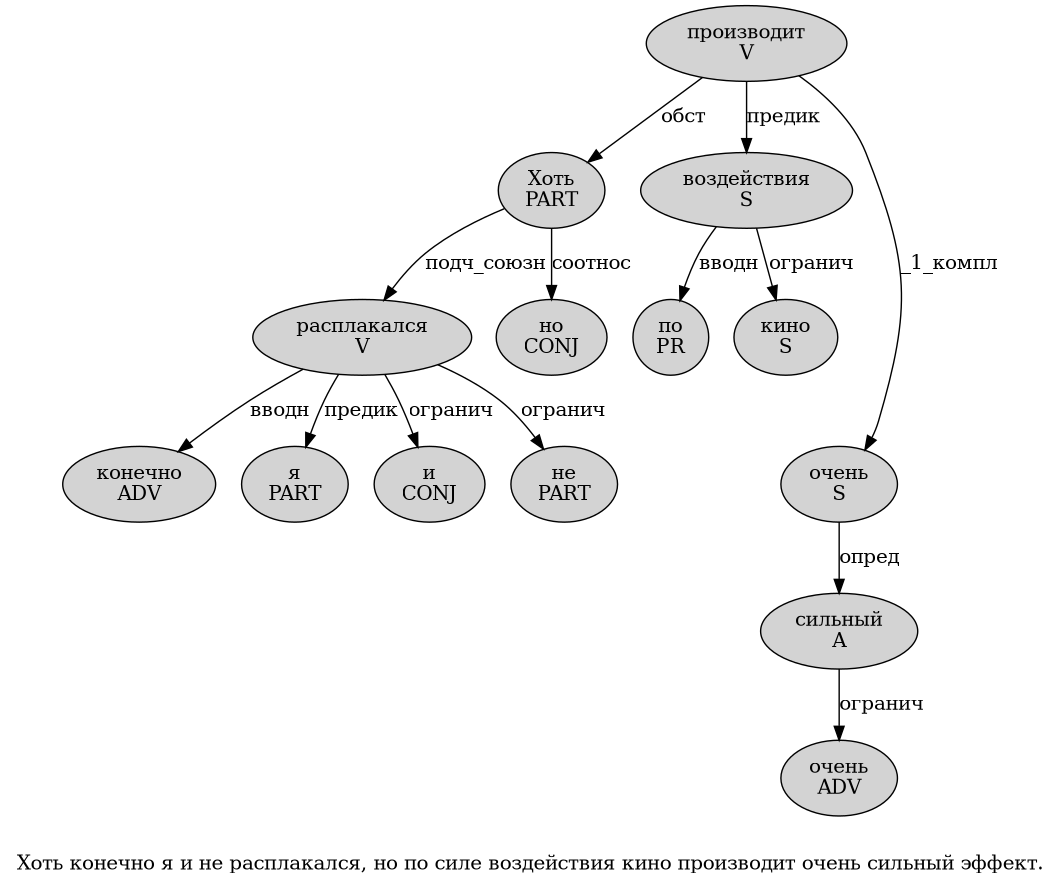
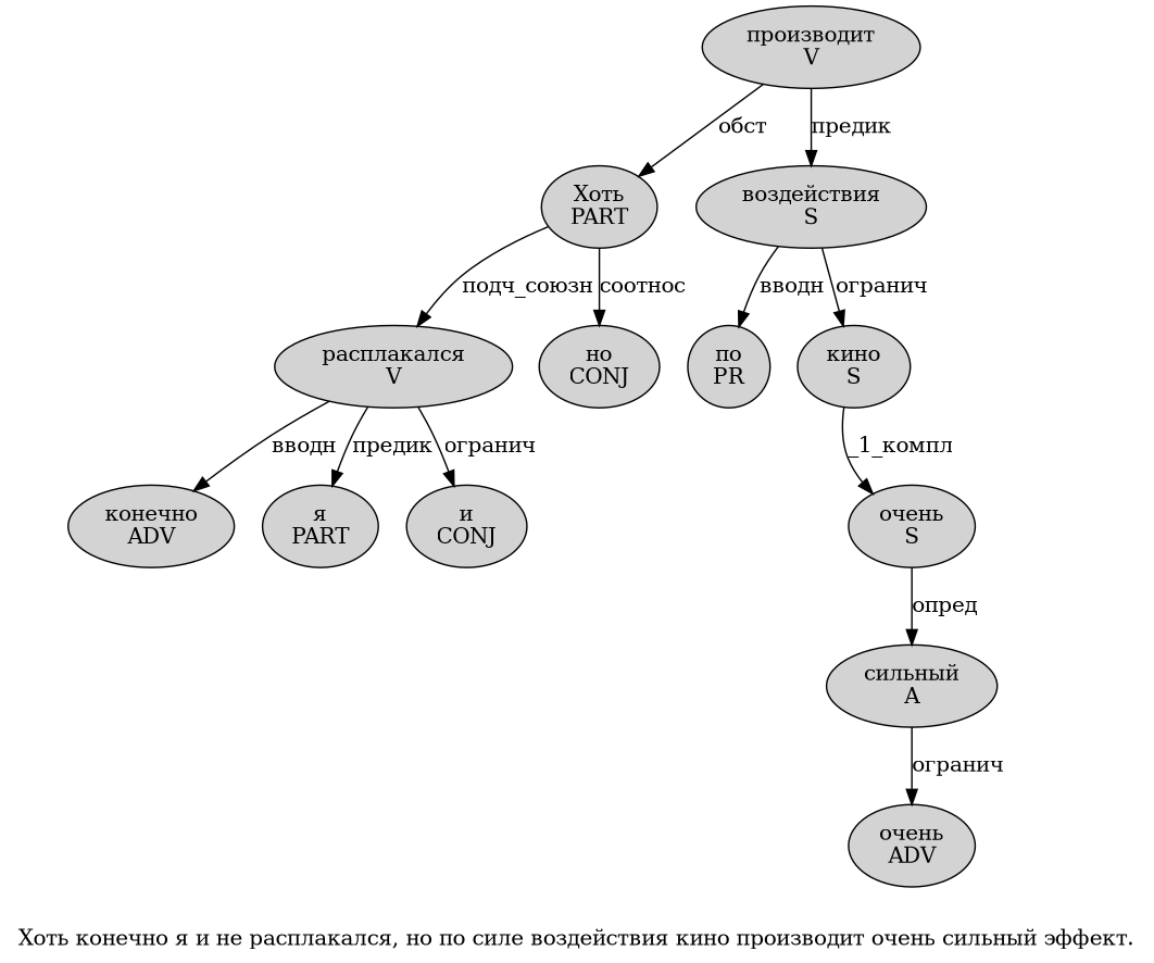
  digraph {
    label="Хоть конечно я и не расплакался, но по силе воздействия кино производит очень сильный эффект."
    node [fillcolor=lightgray penwidth=1 shape=ellipse style=filled]
    n1 [label="Хоть\nPART"]
    n2 [label="расплакался\nV"]
    n3 [label="но\nCONJ"]
    n4 [label="конечно\nADV"]
    n5 [label="я\nPART"]
    n6 [label="и\nCONJ"]
-   n7 [label="не\nPART"]
    n8 [label="по\nPR"]
    n9 [label="воздействия\nS"]
    n10 [label="кино\nS"]
    n11 [label="производит\nV"]
    n12 [label="очень\nS"]
    n13 [label="сильный\nA"]
    n14 [label="очень\nADV"]
    n1 -> n2 [label="подч_союзн"]
    n1 -> n3 [label="соотнос"]
    n2 -> n4 [label="вводн"]
    n2 -> n5 [label="предик"]
    n2 -> n6 [label="огранич"]
-   n2 -> n7 [label="огранич"]
    n9 -> n8 [label="вводн"]
    n9 -> n10 [label="огранич"]
    n11 -> n1 [label="обст"]
    n11 -> n9 [label="предик"]
-   n11 -> n12 [label="_1_компл"]
+   n10 -> n12 [label="_1_компл"]
    n12 -> n13 [label="опред"]
    n13 -> n14 [label="огранич"]
  }
